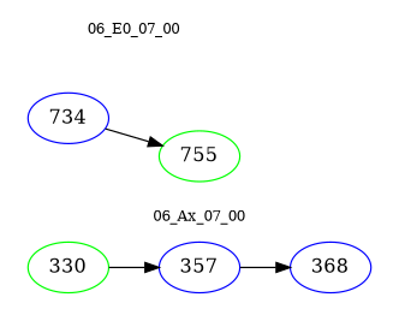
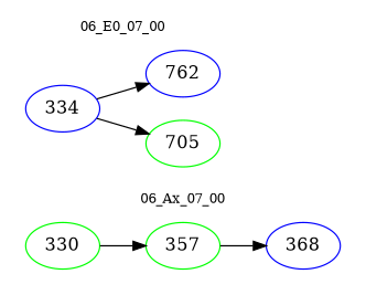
  digraph {
    rankdir=LR
    node [color=blue]
    edge [color=black]
    n1 [color=green label=330]
-   n2 [label=357]
+   n2 [color=green label=357]
    n3 [label=368]
-   n4 [color=green label=755]
-   n5 [label=734]
+   n4 [color=green label=705]
+   n5 [label=334]
+   n6 [label=762]
    subgraph cluster_1 {
      color=white
      fontsize=10
      label="06_Ax_07_00"
      n1
      n2
      n3
    }
    subgraph cluster_2 {
      color=white
      fontsize=10
      label="06_E0_07_00"
      n4
      n5
+     n6
    }
    n1 -> n2
    n2 -> n3
    n5 -> n4
+   n5 -> n6
  }
